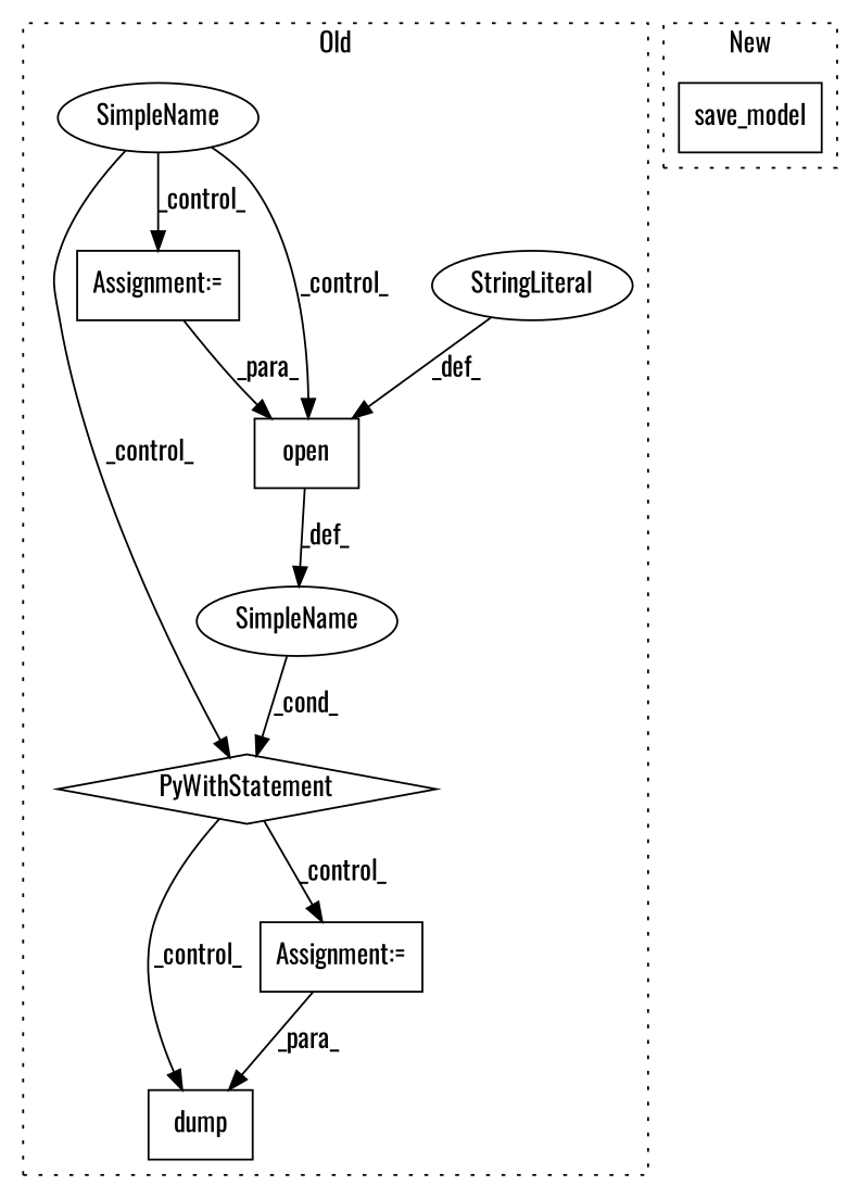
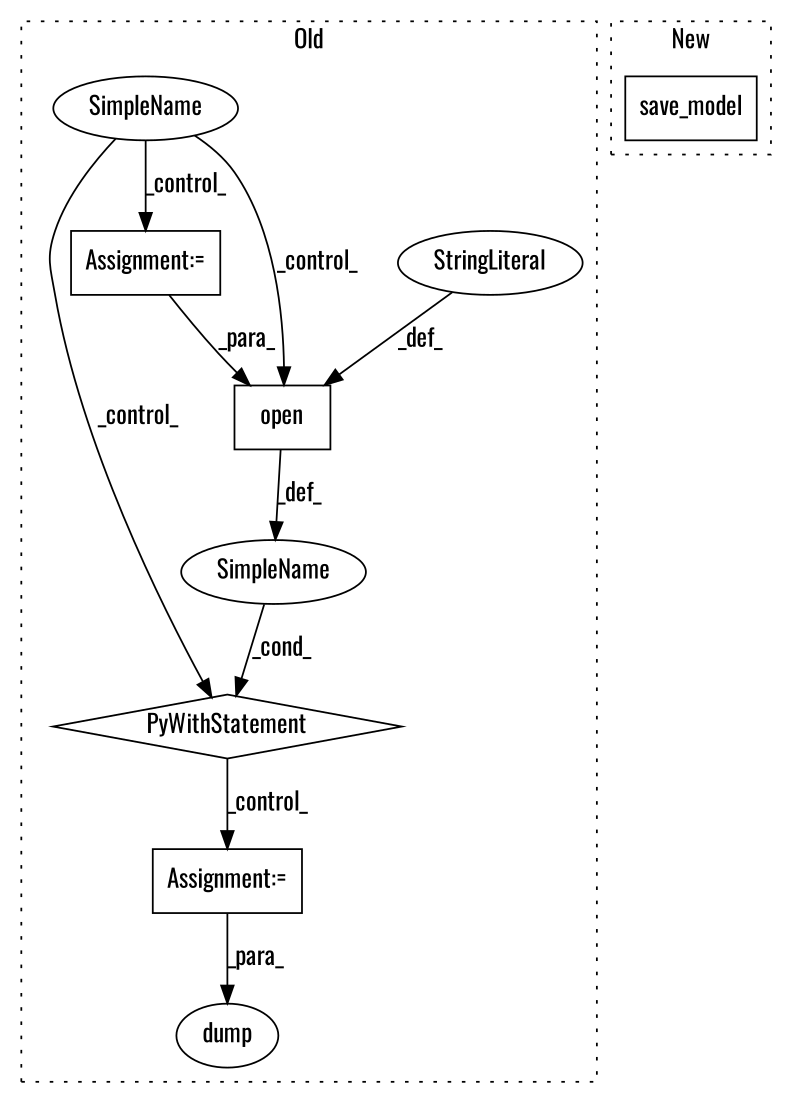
  digraph {
    fontname=Oswald
    node [a=32 fontname=Oswald shape=box]
    edge [fontname=Oswald]
-   n1 [l="5,1" label=dump s="3423,3449"]
+   n1 [l="5,1" label=dump s="3423,3449" shape=ellipse]
    n2 [a=7 l=2 label="Assignment:=" s=3393]
    n3 [a=104 l="10,2" label=PyWithStatement s="3342,3376" shape=diamond]
    n4 [a=42 label=SimpleName shape=ellipse]
    n5 [a=42 label=SimpleName shape=ellipse]
    n6 [a=7 l=1 label="Assignment:=" s=3283]
    n7 [l="5,1" label=open s="3352,3375"]
    n8 [a=45 l=3 label=StringLiteral s=3372 shape=ellipse]
    n9 [l="11,1" label=save_model s="2408,2442"]
    subgraph cluster_1 {
      label=Old
      style=dotted
      n1
      n2
      n3
      n4
      n5
      n6
      n7
      n8
    }
    subgraph cluster_2 {
      label=New
      style=dotted
      n9
    }
    n2 -> n1 [label=_para_]
-   n3 -> n1 [label=_control_]
    n3 -> n2 [label=_control_]
    n4 -> n3 [label=_control_]
    n4 -> n6 [label=_control_]
    n4 -> n7 [label=_control_]
    n5 -> n3 [label=_cond_]
    n6 -> n7 [label=_para_]
    n7 -> n5 [label=_def_]
    n8 -> n7 [label=_def_]
  }
